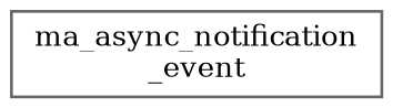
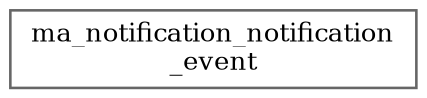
  digraph {
    rankdir=LR
    fontname="DejaVu Serif"
-   n1 [color=grey40 fillcolor=white fontname="DejaVu Serif" fontsize=10 height=0.2 label="ma_async_notification\l_event" shape=box style=filled width=0.4]
+   n1 [color=grey40 fillcolor=white fontname="DejaVu Serif" fontsize=10 height=0.2 label="ma_notification_notification\l_event" shape=box style=filled width=0.4]
  }
